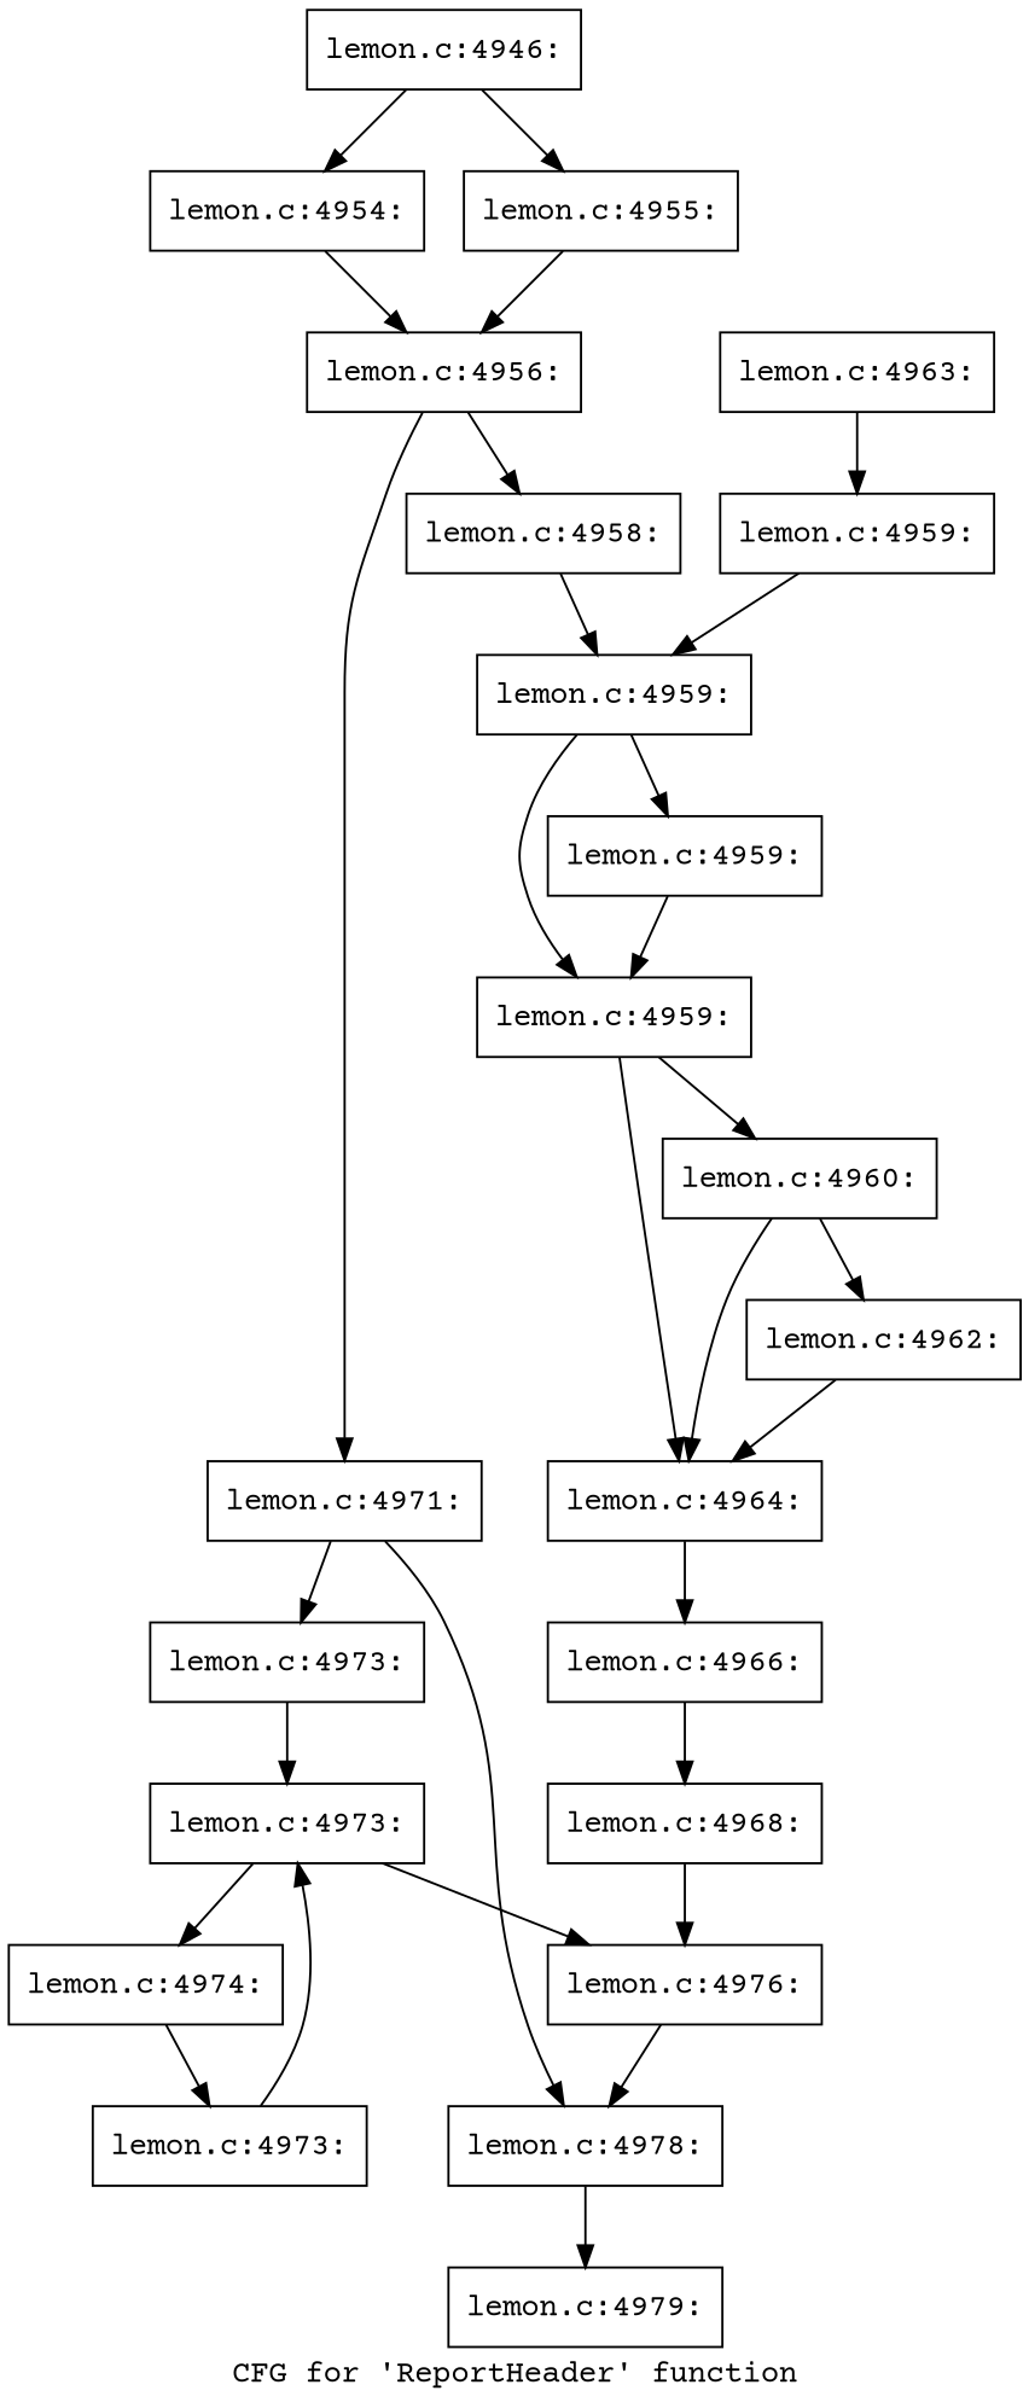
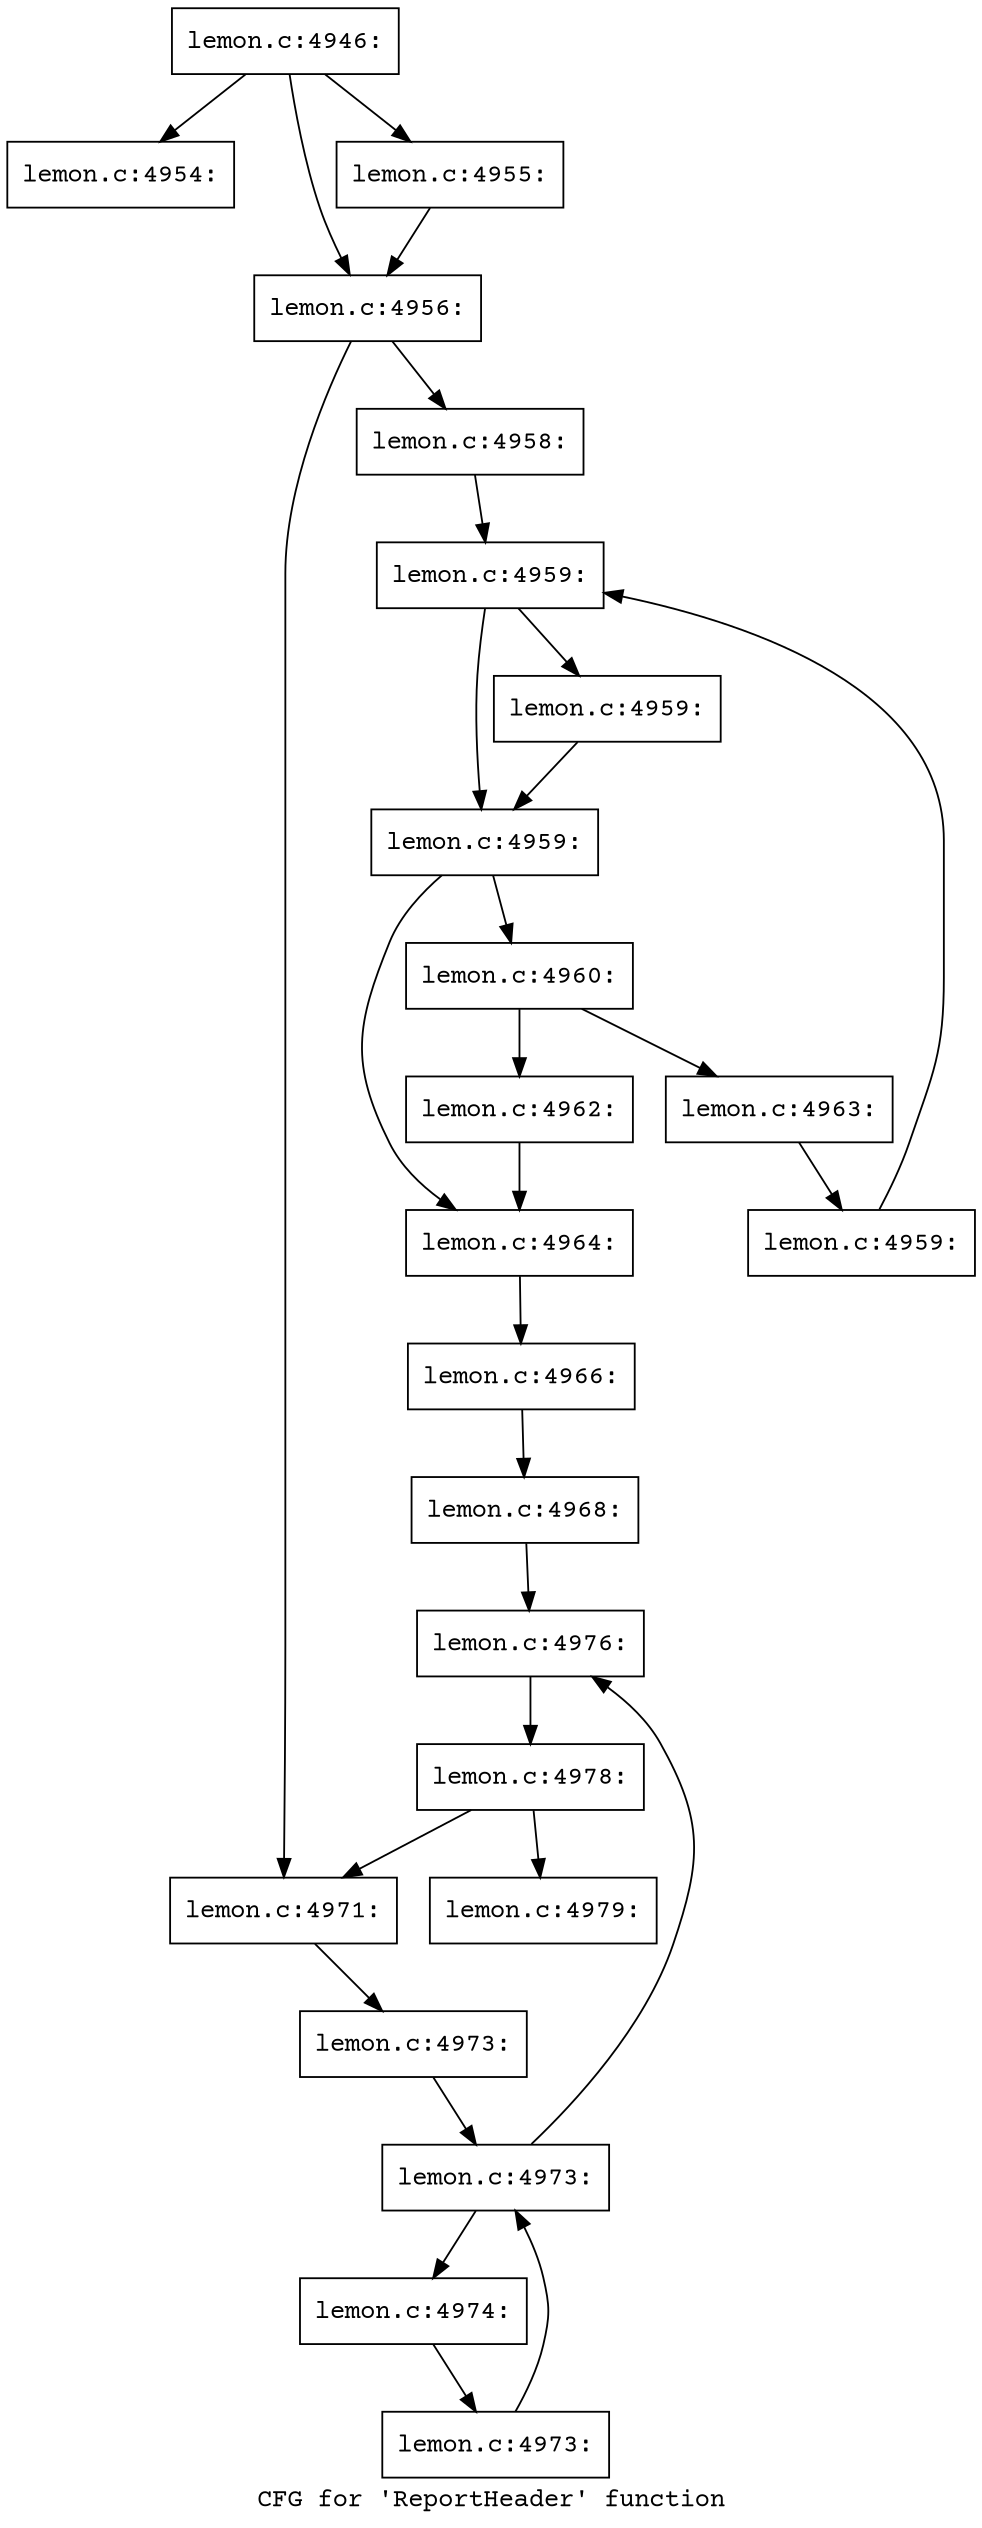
  digraph {
    fontname="Courier Prime"
    label="CFG for 'ReportHeader' function"
    node [fontname="Courier Prime" shape=record]
    edge [fontname="Courier Prime"]
    n1 [label="{lemon.c:4946:}"]
    n2 [label="{lemon.c:4954:}"]
    n3 [label="{lemon.c:4955:}"]
    n4 [label="{lemon.c:4956:}"]
    n5 [label="{lemon.c:4958:}"]
    n6 [label="{lemon.c:4971:}"]
    n7 [label="{lemon.c:4959:}"]
    n8 [label="{lemon.c:4973:}"]
    n9 [label="{lemon.c:4978:}"]
    n10 [label="{lemon.c:4959:}"]
    n11 [label="{lemon.c:4959:}"]
    n12 [label="{lemon.c:4973:}"]
    n13 [label="{lemon.c:4979:}"]
    n14 [label="{lemon.c:4960:}"]
    n15 [label="{lemon.c:4964:}"]
    n16 [label="{lemon.c:4962:}"]
    n17 [label="{lemon.c:4963:}"]
    n18 [label="{lemon.c:4966:}"]
    n19 [label="{lemon.c:4959:}"]
    n20 [label="{lemon.c:4968:}"]
    n21 [label="{lemon.c:4976:}"]
    n22 [label="{lemon.c:4974:}"]
    n23 [label="{lemon.c:4973:}"]
    n1 -> n2
    n1 -> n3
-   n2 -> n4
+   n1 -> n4
    n3 -> n4
    n4 -> n5
    n4 -> n6
    n5 -> n7
    n6 -> n8
-   n6 -> n9
+   n9 -> n6
    n7 -> n10
    n7 -> n11
    n8 -> n12
    n9 -> n13
    n10 -> n11
    n11 -> n14
    n11 -> n15
    n12 -> n21
    n12 -> n22
    n14 -> n16
-   n14 -> n15
+   n14 -> n17
    n15 -> n18
    n16 -> n15
    n17 -> n19
    n18 -> n20
    n19 -> n7
    n20 -> n21
    n21 -> n9
    n22 -> n23
    n23 -> n12
  }
